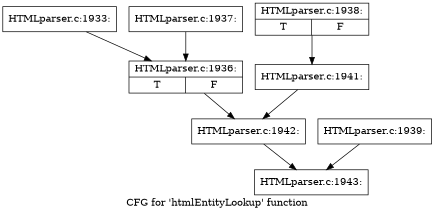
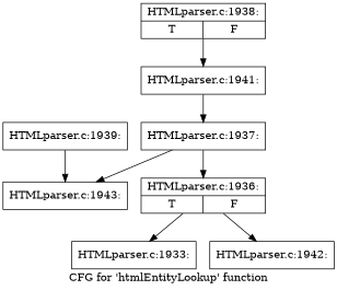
  digraph {
    label="CFG for 'htmlEntityLookup' function"
    node [shape=record]
    n1 [label="{HTMLparser.c:1933:}"]
    n2 [label="{HTMLparser.c:1936:|{<s0>T|<s1>F}}"]
    n3 [label="{HTMLparser.c:1942:}"]
    n4 [label="{HTMLparser.c:1938:|{<s0>T|<s1>F}}"]
    n5 [label="{HTMLparser.c:1941:}"]
    n6 [label="{HTMLparser.c:1943:}"]
    n7 [label="{HTMLparser.c:1939:}"]
    n8 [label="{HTMLparser.c:1937:}"]
-   n1 -> n2
+   n2 -> n1
    n2 -> n3
-   n3 -> n6
+   n8 -> n6
    n4 -> n5
-   n5 -> n3
+   n5 -> n8
    n7 -> n6
    n8 -> n2
  }
